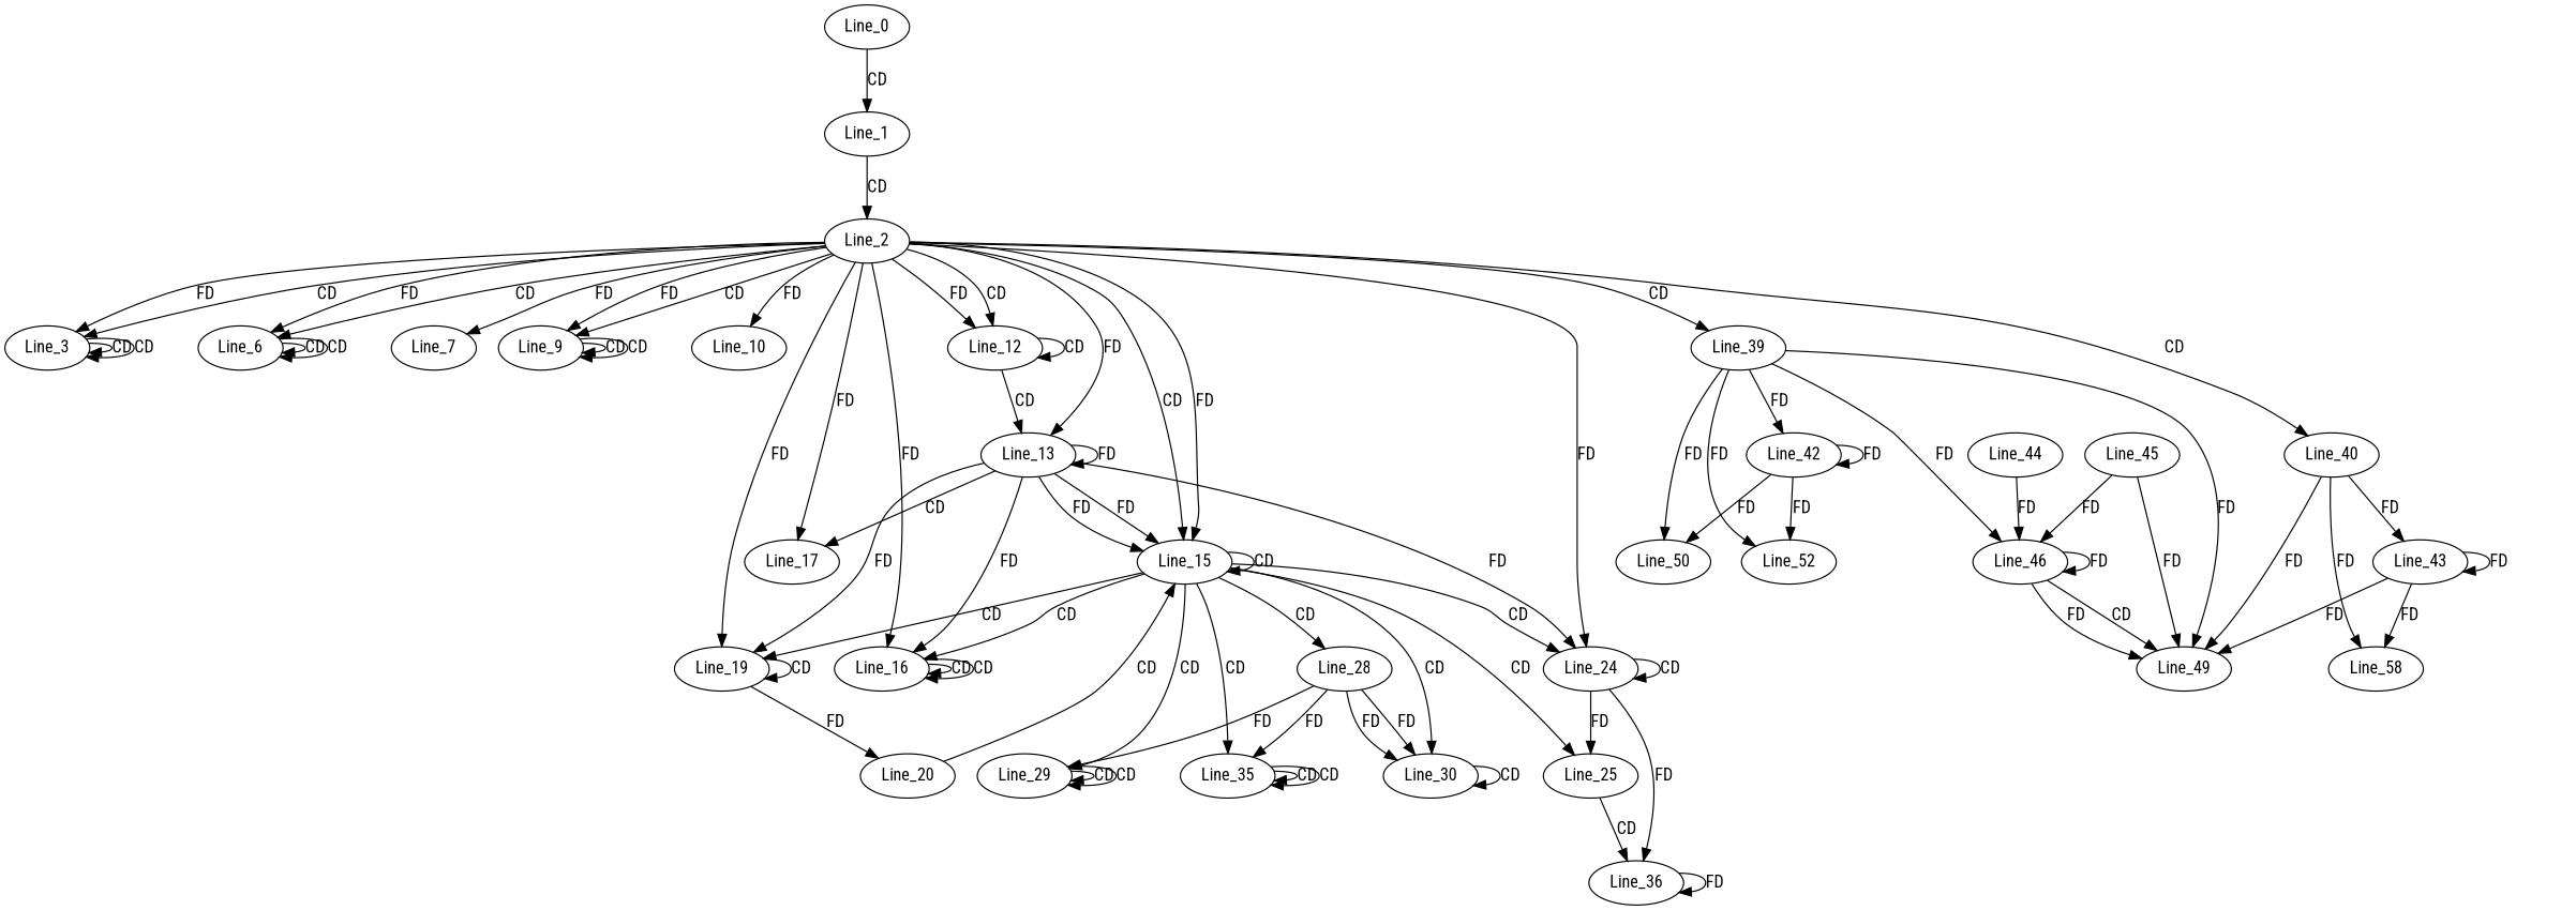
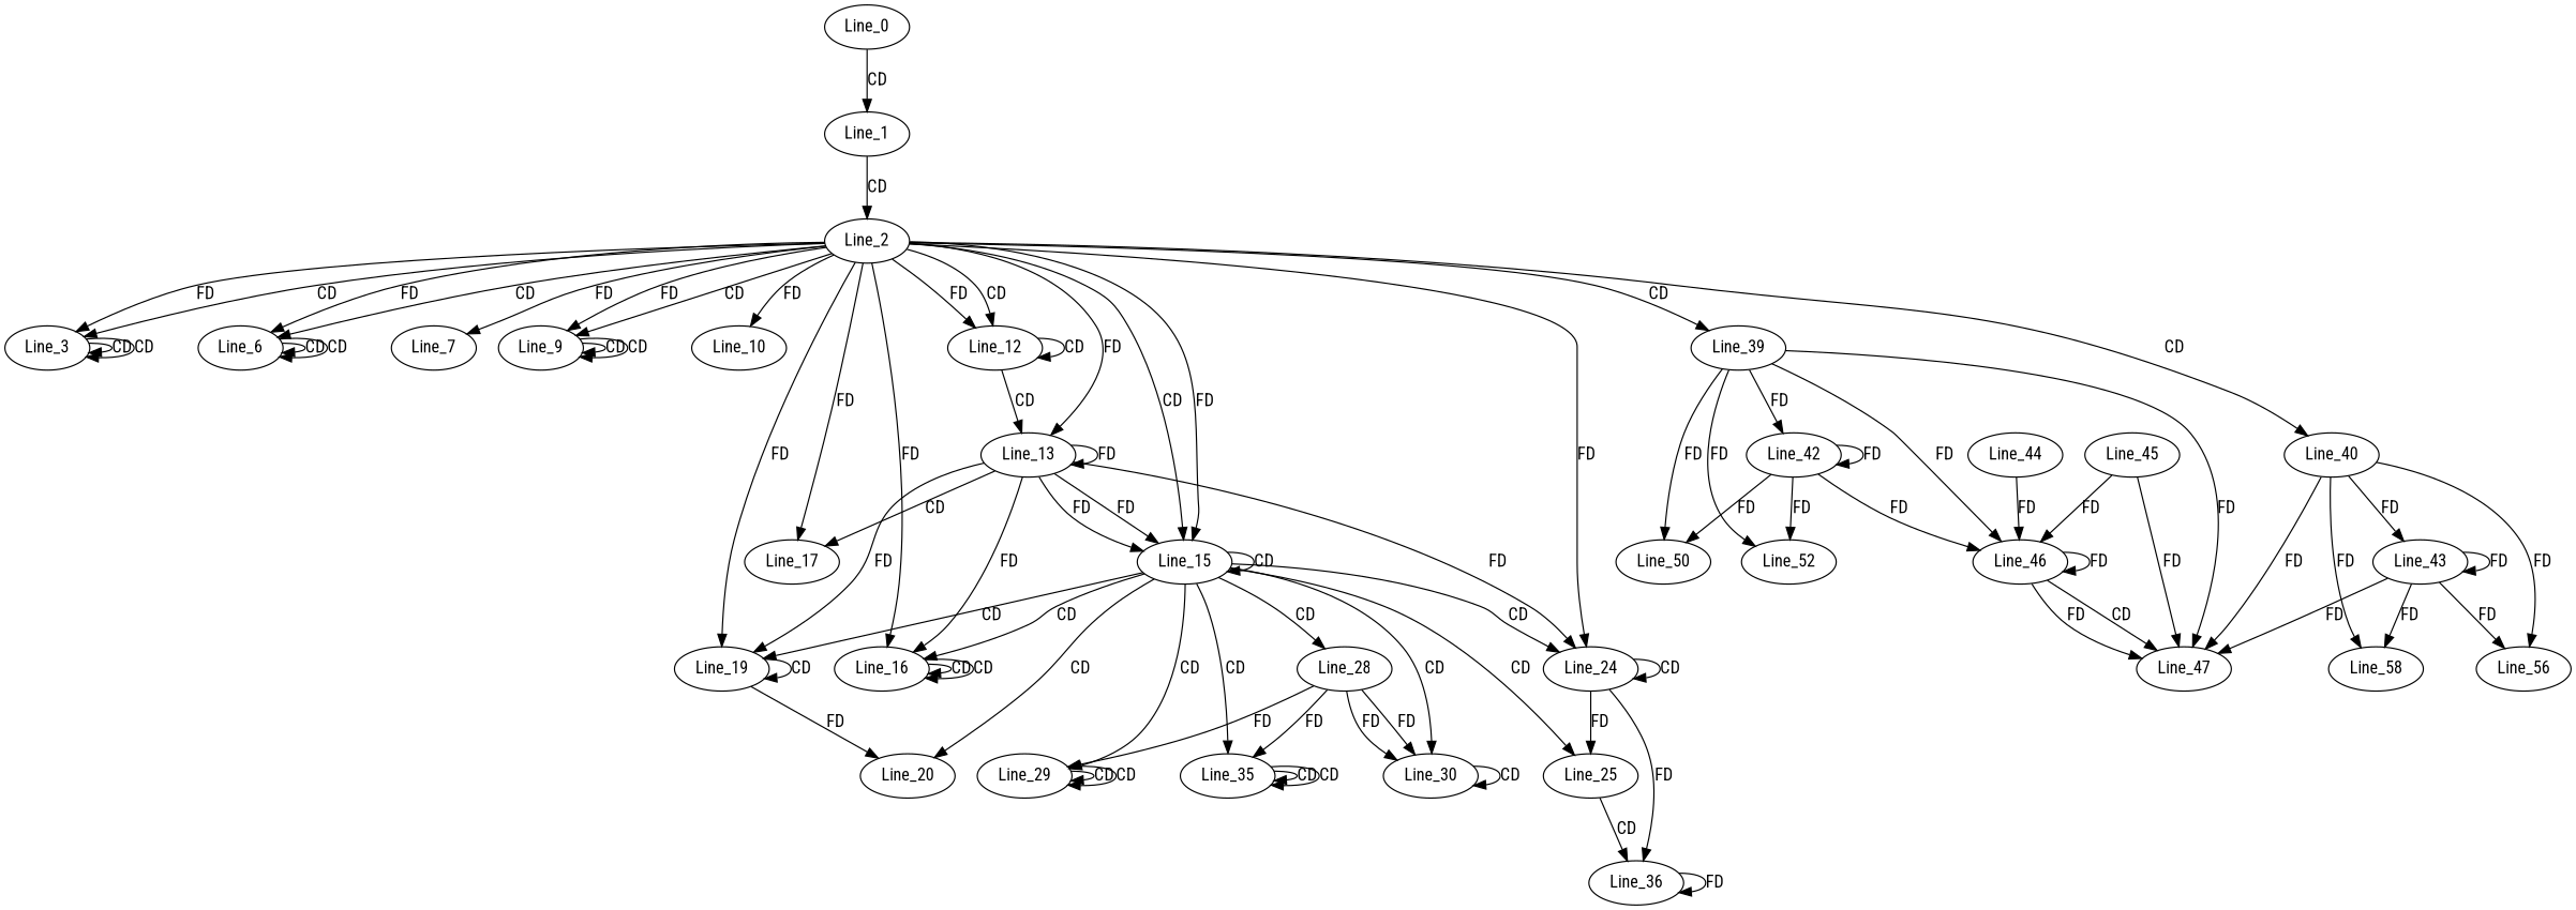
  digraph {
    fontname="Roboto Condensed"
    node [fontname="Roboto Condensed"]
    edge [fontname="Roboto Condensed"]
    Line_0
    Line_1
    Line_2
    Line_3
    Line_6
    Line_7
    Line_9
    Line_10
    Line_12
    Line_13
    Line_15
    Line_16
    Line_17
    Line_19
    Line_24
    Line_39
    Line_40
    Line_20
    Line_25
    Line_28
    Line_29
    n22 [label=Line_30]
    Line_35
    n24 [label=Line_36]
    Line_42
    Line_46
    Line_50
    Line_52
-   Line_47 [label=Line_49]
+   Line_47
    Line_43
+   Line_56
    Line_58
    Line_45
    Line_44
    Line_0 -> Line_1 [label=CD]
    Line_1 -> Line_2 [label=CD]
    Line_2 -> Line_3 [label=CD]
    Line_2 -> Line_3 [label=FD]
    Line_2 -> Line_6 [label=CD]
    Line_2 -> Line_6 [label=FD]
    Line_2 -> Line_7 [label=FD]
    Line_2 -> Line_9 [label=CD]
    Line_2 -> Line_9 [label=FD]
    Line_2 -> Line_10 [label=FD]
    Line_2 -> Line_12 [label=CD]
    Line_2 -> Line_12 [label=FD]
    Line_2 -> Line_13 [label=FD]
    Line_2 -> Line_15 [label=CD]
    Line_2 -> Line_15 [label=FD]
    Line_2 -> Line_16 [label=FD]
    Line_2 -> Line_17 [label=FD]
    Line_2 -> Line_19 [label=FD]
    Line_2 -> Line_24 [label=FD]
    Line_2 -> Line_39 [label=CD]
    Line_2 -> Line_40 [label=CD]
    Line_3 -> Line_3 [label=CD]
    Line_3 -> Line_3 [label=CD]
    Line_6 -> Line_6 [label=CD]
    Line_6 -> Line_6 [label=CD]
    Line_9 -> Line_9 [label=CD]
    Line_9 -> Line_9 [label=CD]
    Line_12 -> Line_12 [label=CD]
    Line_12 -> Line_13 [label=CD]
    Line_13 -> Line_13 [label=FD]
    Line_13 -> Line_15 [label=FD]
    Line_13 -> Line_15 [label=FD]
    Line_13 -> Line_16 [label=FD]
    Line_13 -> Line_17 [label=CD]
    Line_13 -> Line_19 [label=FD]
    Line_13 -> Line_24 [label=FD]
    Line_15 -> Line_15 [label=CD]
    Line_15 -> Line_16 [label=CD]
    Line_15 -> Line_19 [label=CD]
    Line_15 -> Line_24 [label=CD]
-   Line_20 -> Line_15 [label=CD]
+   Line_15 -> Line_20 [label=CD]
    Line_15 -> Line_25 [label=CD]
    Line_15 -> Line_28 [label=CD]
    Line_15 -> Line_29 [label=CD]
    Line_15 -> n22 [label=CD]
    Line_15 -> Line_35 [label=CD]
    Line_16 -> Line_16 [label=CD]
    Line_16 -> Line_16 [label=CD]
    Line_19 -> Line_19 [label=CD]
    Line_19 -> Line_20 [label=FD]
    Line_24 -> Line_24 [label=CD]
    Line_24 -> Line_25 [label=FD]
    Line_24 -> n24 [label=FD]
    Line_39 -> Line_42 [label=FD]
    Line_39 -> Line_46 [label=FD]
    Line_39 -> Line_50 [label=FD]
    Line_39 -> Line_52 [label=FD]
    Line_39 -> Line_47 [label=FD]
    Line_40 -> Line_47 [label=FD]
    Line_40 -> Line_43 [label=FD]
+   Line_40 -> Line_56 [label=FD]
    Line_40 -> Line_58 [label=FD]
    Line_25 -> n24 [label=CD]
    Line_28 -> Line_29 [label=FD]
    Line_28 -> n22 [label=FD]
    Line_28 -> n22 [label=FD]
    Line_28 -> Line_35 [label=FD]
    Line_29 -> Line_29 [label=CD]
    Line_29 -> Line_29 [label=CD]
    n22 -> n22 [label=CD]
    Line_35 -> Line_35 [label=CD]
    Line_35 -> Line_35 [label=CD]
    n24 -> n24 [label=FD]
    Line_42 -> Line_42 [label=FD]
+   Line_42 -> Line_46 [label=FD]
    Line_42 -> Line_50 [label=FD]
    Line_42 -> Line_52 [label=FD]
    Line_46 -> Line_46 [label=FD]
    Line_46 -> Line_47 [label=CD]
    Line_46 -> Line_47 [label=FD]
    Line_43 -> Line_47 [label=FD]
    Line_43 -> Line_43 [label=FD]
+   Line_43 -> Line_56 [label=FD]
    Line_43 -> Line_58 [label=FD]
    Line_45 -> Line_46 [label=FD]
    Line_45 -> Line_47 [label=FD]
    Line_44 -> Line_46 [label=FD]
  }
